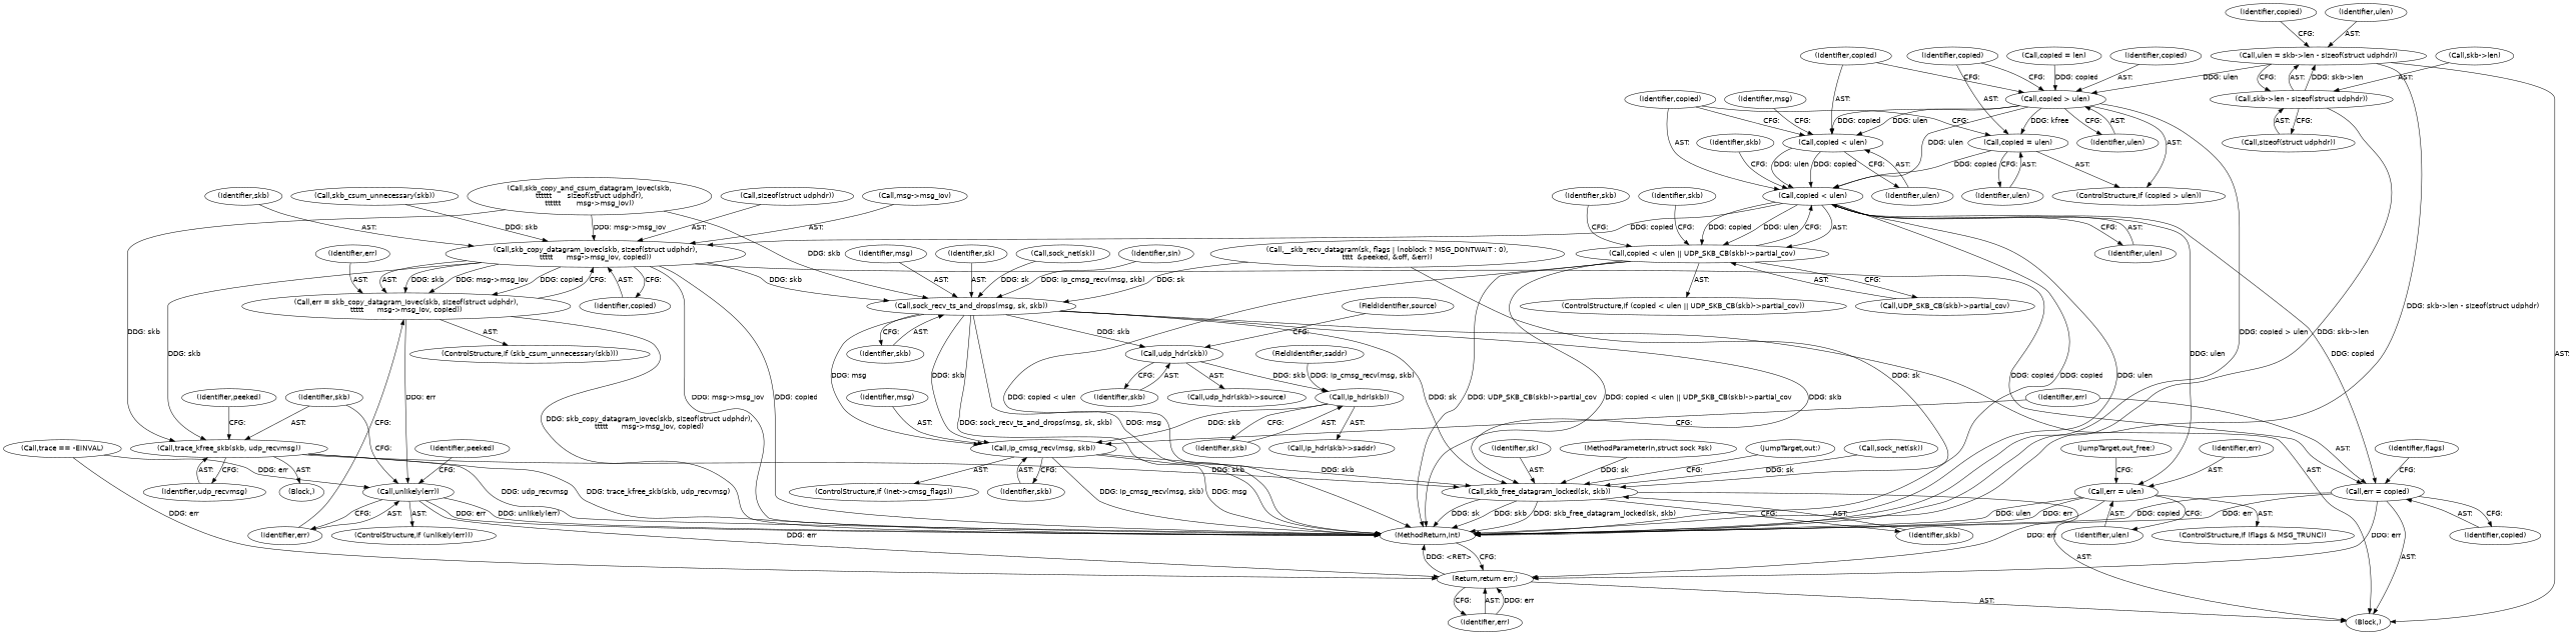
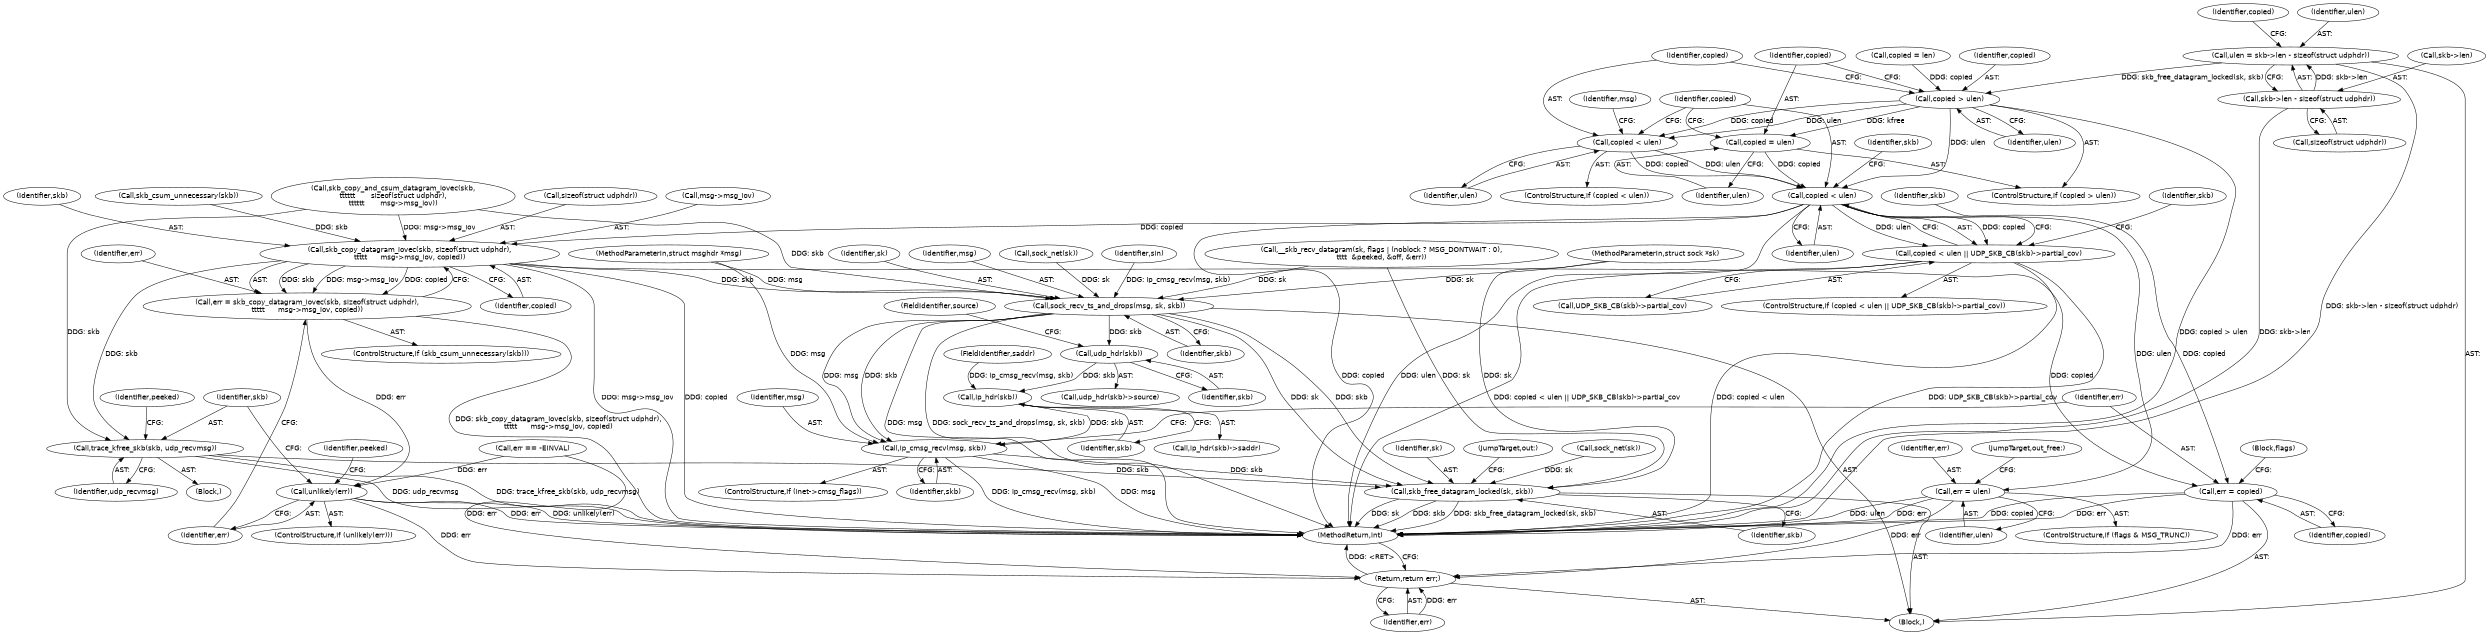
  digraph {
    fontname="DejaVu Sans"
    node [fontname="DejaVu Sans"]
    edge [fontname="DejaVu Sans"]
    n1 [label="(Call,ulen = skb->len - sizeof(struct udphdr))"]
    n2 [label="(Call,skb->len - sizeof(struct udphdr))"]
    n3 [label="(Call,copied > ulen)"]
    n4 [label="(Block,)"]
    n5 [label="(MethodReturn,int)"]
    n6 [label="(Call,sizeof(struct udphdr))"]
    n7 [label="(Call,copied = ulen)"]
    n8 [label="(Call,copied < ulen)"]
    n9 [label="(Call,copied < ulen)"]
    n10 [label="(Identifier,ulen)"]
    n11 [label="(ControlStructure,if (copied > ulen))"]
    n12 [label="(Return,return err;)"]
    n13 [label="(Identifier,ulen)"]
    n14 [label="(Call,copied < ulen || UDP_SKB_CB(skb)->partial_cov)"]
    n15 [label="(Call,skb_copy_datagram_iovec(skb, sizeof(struct udphdr),\n\t\t\t\t\t      msg->msg_iov, copied))"]
    n16 [label="(Call,err = copied)"]
    n17 [label="(Call,err = ulen)"]
    n18 [label="(Identifier,ulen)"]
+   n19 [label="(ControlStructure,if (copied < ulen))"]
    n20 [label="(Identifier,ulen)"]
    n21 [label="(Call,UDP_SKB_CB(skb)->partial_cov)"]
    n22 [label="(ControlStructure,if (copied < ulen || UDP_SKB_CB(skb)->partial_cov))"]
    n23 [label="(Call,err = skb_copy_datagram_iovec(skb, sizeof(struct udphdr),\n\t\t\t\t\t      msg->msg_iov, copied))"]
    n24 [label="(Call,trace_kfree_skb(skb, udp_recvmsg))"]
    n25 [label="(Call,sock_recv_ts_and_drops(msg, sk, skb))"]
    n26 [label="(Identifier,copied)"]
    n27 [label="(Identifier,copied)"]
    n28 [label="(Identifier,ulen)"]
    n29 [label="(ControlStructure,if (flags & MSG_TRUNC))"]
    n30 [label="(Call,unlikely(err))"]
    n31 [label="(ControlStructure,if (skb_csum_unnecessary(skb)))"]
    n32 [label="(Call,skb_free_datagram_locked(sk, skb))"]
    n33 [label="(Identifier,udp_recvmsg)"]
    n34 [label="(Block,)"]
    n35 [label="(Call,udp_hdr(skb))"]
    n36 [label="(Call,ip_cmsg_recv(msg, skb))"]
    n37 [label="(Identifier,skb)"]
    n38 [label="(Identifier,err)"]
    n39 [label="(ControlStructure,if (unlikely(err)))"]
    n40 [label="(Identifier,err)"]
    n41 [label="(Identifier,skb)"]
    n42 [label="(Call,ip_hdr(skb))"]
    n43 [label="(Identifier,skb)"]
    n44 [label="(Call,udp_hdr(skb)->source)"]
    n45 [label="(ControlStructure,if (inet->cmsg_flags))"]
    n46 [label="(Identifier,skb)"]
    n47 [label="(Call,ip_hdr(skb)->saddr)"]
    n48 [label="(Identifier,skb)"]
    n49 [label="(JumpTarget,out_free:)"]
    n50 [label="(Call,sizeof(struct udphdr))"]
    n51 [label="(Identifier,sk)"]
    n52 [label="(Identifier,peeked)"]
    n53 [label="(Identifier,err)"]
    n54 [label="(Identifier,err)"]
    n55 [label="(MethodParameterIn,struct sock *sk)"]
    n56 [label="(Identifier,copied)"]
    n57 [label="(Identifier,skb)"]
    n58 [label="(Identifier,err)"]
    n59 [label="(JumpTarget,out:)"]
    n60 [label="(Identifier,copied)"]
    n61 [label="(Identifier,msg)"]
    n62 [label="(Identifier,msg)"]
    n63 [label="(FieldIdentifier,source)"]
    n64 [label="(Call,skb->len)"]
    n65 [label="(Identifier,copied)"]
    n66 [label="(FieldIdentifier,saddr)"]
    n67 [label="(Call,sock_net(sk))"]
    n68 [label="(Identifier,skb)"]
    n69 [label="(Identifier,skb)"]
    n70 [label="(Identifier,copied)"]
    n71 [label="(Identifier,sk)"]
    n72 [label="(Identifier,peeked)"]
    n73 [label="(Identifier,msg)"]
    n74 [label="(Identifier,ulen)"]
    n75 [label="(Identifier,skb)"]
-   n76 [label="(Call,trace == -EINVAL)"]
+   n76 [label="(Call,err == -EINVAL)"]
    n77 [label="(Identifier,copied)"]
    n78 [label="(Call,__skb_recv_datagram(sk, flags | (noblock ? MSG_DONTWAIT : 0),\n\t\t\t\t  &peeked, &off, &err))"]
    n79 [label="(Call,msg->msg_iov)"]
    n80 [label="(Identifier,skb)"]
    n81 [label="(Call,skb_csum_unnecessary(skb))"]
    n82 [label="(Call,sock_net(sk))"]
-   n84 [label="(Identifier,flags)"]
+   n83 [label="(MethodParameterIn,struct msghdr *msg)"]
+   n84 [label="(Block,flags)"]
    n85 [label="(Call,copied = len)"]
    n86 [label="(Identifier,sin)"]
    n87 [label="(Call,skb_copy_and_csum_datagram_iovec(skb,\n\t\t\t\t\t\t       sizeof(struct udphdr),\n\t\t\t\t\t\t       msg->msg_iov))"]
    n1 -> n2 [label="CFG: "]
-   n1 -> n3 [label="DDG: ulen"]
+   n1 -> n3 [label="DDG: skb_free_datagram_locked(sk, skb)"]
    n1 -> n4 [label="AST: "]
    n1 -> n5 [label="DDG: skb->len - sizeof(struct udphdr)"]
    n2 -> n1 [label="AST: "]
    n2 -> n1 [label="DDG: skb->len"]
    n2 -> n5 [label="DDG: skb->len"]
    n2 -> n6 [label="CFG: "]
    n3 -> n5 [label="DDG: copied > ulen"]
    n3 -> n7 [label="DDG: kfree"]
    n3 -> n8 [label="DDG: ulen"]
    n3 -> n9 [label="DDG: copied"]
    n3 -> n9 [label="DDG: ulen"]
    n3 -> n10 [label="CFG: "]
    n3 -> n11 [label="AST: "]
    n5 -> n12 [label="CFG: "]
    n6 -> n2 [label="AST: "]
    n7 -> n8 [label="DDG: copied"]
    n7 -> n11 [label="AST: "]
    n7 -> n13 [label="CFG: "]
    n8 -> n5 [label="DDG: copied"]
    n8 -> n5 [label="DDG: ulen"]
    n8 -> n14 [label="AST: "]
    n8 -> n14 [label="DDG: copied"]
    n8 -> n14 [label="DDG: ulen"]
    n8 -> n15 [label="DDG: copied"]
    n8 -> n16 [label="DDG: copied"]
    n8 -> n17 [label="DDG: ulen"]
    n8 -> n18 [label="CFG: "]
    n9 -> n8 [label="DDG: copied"]
    n9 -> n8 [label="DDG: ulen"]
+   n9 -> n19 [label="AST: "]
    n9 -> n20 [label="CFG: "]
    n10 -> n3 [label="AST: "]
    n12 -> n4 [label="AST: "]
    n12 -> n5 [label="DDG: <RET>"]
    n12 -> n40 [label="CFG: "]
    n13 -> n7 [label="AST: "]
    n14 -> n5 [label="DDG: copied < ulen"]
    n14 -> n5 [label="DDG: UDP_SKB_CB(skb)->partial_cov"]
    n14 -> n5 [label="DDG: copied < ulen || UDP_SKB_CB(skb)->partial_cov"]
    n14 -> n8 [label="CFG: "]
    n14 -> n21 [label="CFG: "]
    n14 -> n22 [label="AST: "]
    n15 -> n5 [label="DDG: msg->msg_iov"]
    n15 -> n5 [label="DDG: copied"]
    n15 -> n16 [label="DDG: copied"]
    n15 -> n23 [label="AST: "]
    n15 -> n23 [label="DDG: skb"]
    n15 -> n23 [label="DDG: msg->msg_iov"]
    n15 -> n23 [label="DDG: copied"]
    n15 -> n24 [label="DDG: skb"]
    n15 -> n25 [label="DDG: skb"]
    n15 -> n26 [label="CFG: "]
    n16 -> n4 [label="AST: "]
    n16 -> n5 [label="DDG: copied"]
    n16 -> n5 [label="DDG: err"]
    n16 -> n12 [label="DDG: err"]
    n16 -> n27 [label="CFG: "]
    n17 -> n5 [label="DDG: ulen"]
    n17 -> n5 [label="DDG: err"]
    n17 -> n12 [label="DDG: err"]
    n17 -> n28 [label="CFG: "]
    n17 -> n29 [label="AST: "]
    n18 -> n8 [label="AST: "]
    n20 -> n9 [label="AST: "]
    n21 -> n14 [label="AST: "]
    n23 -> n5 [label="DDG: skb_copy_datagram_iovec(skb, sizeof(struct udphdr),\n\t\t\t\t\t      msg->msg_iov, copied)"]
    n23 -> n15 [label="CFG: "]
    n23 -> n30 [label="DDG: err"]
    n23 -> n31 [label="AST: "]
    n24 -> n5 [label="DDG: udp_recvmsg"]
    n24 -> n5 [label="DDG: trace_kfree_skb(skb, udp_recvmsg)"]
    n24 -> n32 [label="DDG: skb"]
    n24 -> n33 [label="CFG: "]
    n24 -> n34 [label="AST: "]
    n25 -> n4 [label="AST: "]
    n25 -> n5 [label="DDG: msg"]
    n25 -> n5 [label="DDG: sock_recv_ts_and_drops(msg, sk, skb)"]
    n25 -> n32 [label="DDG: sk"]
    n25 -> n32 [label="DDG: skb"]
    n25 -> n35 [label="DDG: skb"]
    n25 -> n36 [label="DDG: msg"]
    n25 -> n36 [label="DDG: skb"]
    n25 -> n37 [label="CFG: "]
    n26 -> n15 [label="AST: "]
    n27 -> n16 [label="AST: "]
    n28 -> n17 [label="AST: "]
    n30 -> n5 [label="DDG: err"]
    n30 -> n5 [label="DDG: unlikely(err)"]
    n30 -> n12 [label="DDG: err"]
    n30 -> n38 [label="CFG: "]
    n30 -> n39 [label="AST: "]
    n32 -> n4 [label="AST: "]
    n32 -> n5 [label="DDG: sk"]
    n32 -> n5 [label="DDG: skb"]
    n32 -> n5 [label="DDG: skb_free_datagram_locked(sk, skb)"]
    n32 -> n41 [label="CFG: "]
    n33 -> n24 [label="AST: "]
    n35 -> n42 [label="DDG: skb"]
    n35 -> n43 [label="CFG: "]
    n35 -> n44 [label="AST: "]
    n36 -> n5 [label="DDG: msg"]
    n36 -> n5 [label="DDG: ip_cmsg_recv(msg, skb)"]
    n36 -> n32 [label="DDG: skb"]
    n36 -> n45 [label="AST: "]
    n36 -> n46 [label="CFG: "]
    n37 -> n25 [label="AST: "]
    n38 -> n23 [label="CFG: "]
    n38 -> n30 [label="AST: "]
    n40 -> n12 [label="AST: "]
    n40 -> n12 [label="DDG: err"]
    n41 -> n32 [label="AST: "]
    n42 -> n36 [label="DDG: skb"]
    n42 -> n47 [label="AST: "]
    n42 -> n48 [label="CFG: "]
    n43 -> n35 [label="AST: "]
    n46 -> n36 [label="AST: "]
    n48 -> n42 [label="AST: "]
    n49 -> n17 [label="CFG: "]
    n50 -> n15 [label="AST: "]
    n51 -> n32 [label="AST: "]
    n52 -> n24 [label="CFG: "]
    n53 -> n23 [label="AST: "]
    n54 -> n16 [label="AST: "]
    n54 -> n36 [label="CFG: "]
+   n55 -> n25 [label="DDG: sk"]
    n55 -> n32 [label="DDG: sk"]
    n56 -> n7 [label="CFG: "]
    n56 -> n8 [label="AST: "]
    n56 -> n9 [label="CFG: "]
    n57 -> n14 [label="CFG: "]
    n58 -> n17 [label="AST: "]
    n59 -> n32 [label="CFG: "]
    n60 -> n1 [label="CFG: "]
    n61 -> n9 [label="CFG: "]
    n62 -> n36 [label="AST: "]
    n63 -> n35 [label="CFG: "]
    n64 -> n2 [label="AST: "]
    n65 -> n3 [label="CFG: "]
    n65 -> n7 [label="AST: "]
    n66 -> n42 [label="DDG: ip_cmsg_recv(msg, skb)"]
    n67 -> n32 [label="DDG: sk"]
    n68 -> n8 [label="CFG: "]
    n69 -> n14 [label="CFG: "]
    n70 -> n3 [label="AST: "]
    n71 -> n25 [label="AST: "]
    n72 -> n30 [label="CFG: "]
    n73 -> n25 [label="AST: "]
    n74 -> n1 [label="AST: "]
    n75 -> n24 [label="AST: "]
    n75 -> n30 [label="CFG: "]
    n76 -> n12 [label="DDG: err"]
    n76 -> n30 [label="DDG: err"]
    n77 -> n3 [label="CFG: "]
    n77 -> n9 [label="AST: "]
    n78 -> n25 [label="DDG: sk"]
    n78 -> n32 [label="DDG: sk"]
    n79 -> n15 [label="AST: "]
    n80 -> n15 [label="AST: "]
    n81 -> n15 [label="DDG: skb"]
    n82 -> n25 [label="DDG: sk"]
+   n83 -> n25 [label="DDG: msg"]
+   n83 -> n36 [label="DDG: msg"]
    n84 -> n16 [label="CFG: "]
    n85 -> n3 [label="DDG: copied"]
    n86 -> n25 [label="DDG: ip_cmsg_recv(msg, skb)"]
    n87 -> n15 [label="DDG: msg->msg_iov"]
    n87 -> n24 [label="DDG: skb"]
    n87 -> n25 [label="DDG: skb"]
  }
